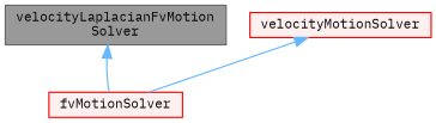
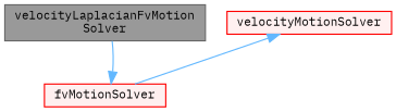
  digraph {
    fontname="IBM Plex Mono"
    node [color=red fillcolor="#FFF0F0" fontname="IBM Plex Mono" fontsize=10 shape=box style=filled]
    edge [color=steelblue1 dir=back fontname="IBM Plex Mono" fontsize=10 labelfontname=Helvetica labelfontsize=10 style=solid]
    n1 [color=gray40 fillcolor=grey60 fontcolor=black height=0.2 label="velocityLaplacianFvMotion\lSolver" width=0.4]
    n2 [height=0.2 label=velocityMotionSolver width=0.4]
    n3 [height=0.2 label=fvMotionSolver width=0.4]
    n2 -> n3
-   n1 -> n3
+   n3 -> n1
  }
